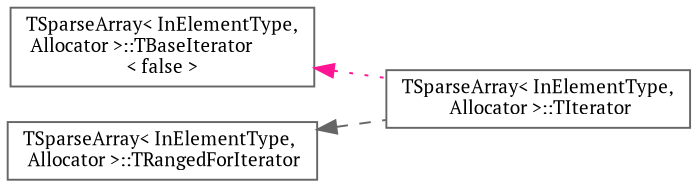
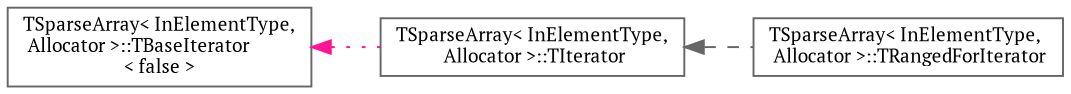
  digraph {
    rankdir=LR
    fontname="PT Serif"
    node [color=grey40 fillcolor=white fontname="PT Serif" fontsize=10 shape=box style=filled]
    edge [dir=back fontname="PT Serif" fontsize=10 labelfontname=Helvetica labelfontsize=10]
    n1 [height=0.2 label="TSparseArray\< InElementType,\l Allocator \>::TBaseIterator\l\< false \>" width=0.4]
    n2 [height=0.2 label="TSparseArray\< InElementType,\l Allocator \>::TIterator" width=0.4]
    n3 [height=0.2 label="TSparseArray\< InElementType,\l Allocator \>::TRangedForIterator" width=0.4]
    n1 -> n2 [color=deeppink style=dotted]
-   n3 -> n2 [color=gray40 style=dashed]
+   n2 -> n3 [color=gray40 style=dashed]
  }
